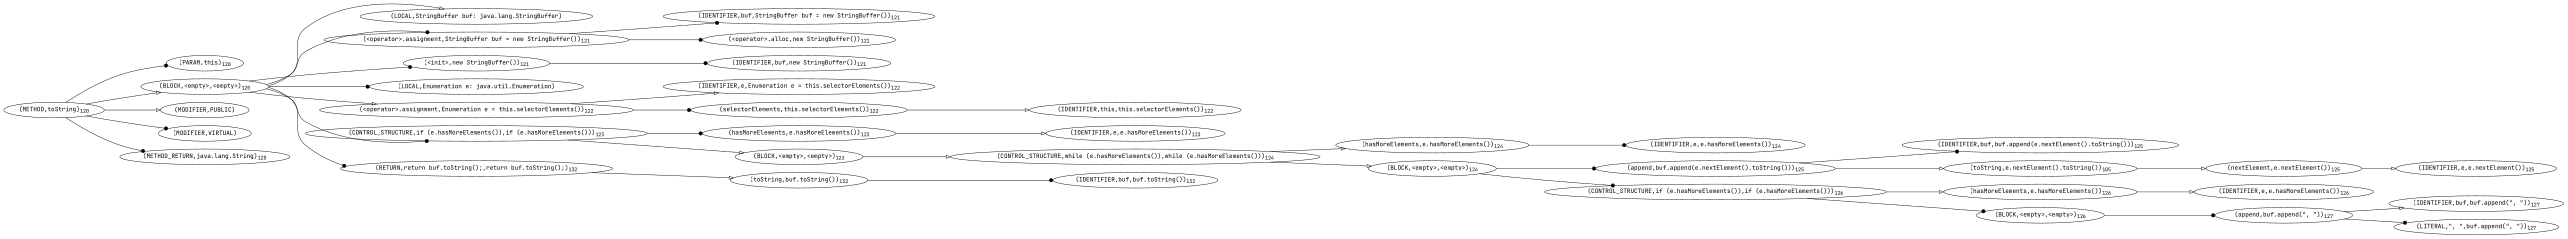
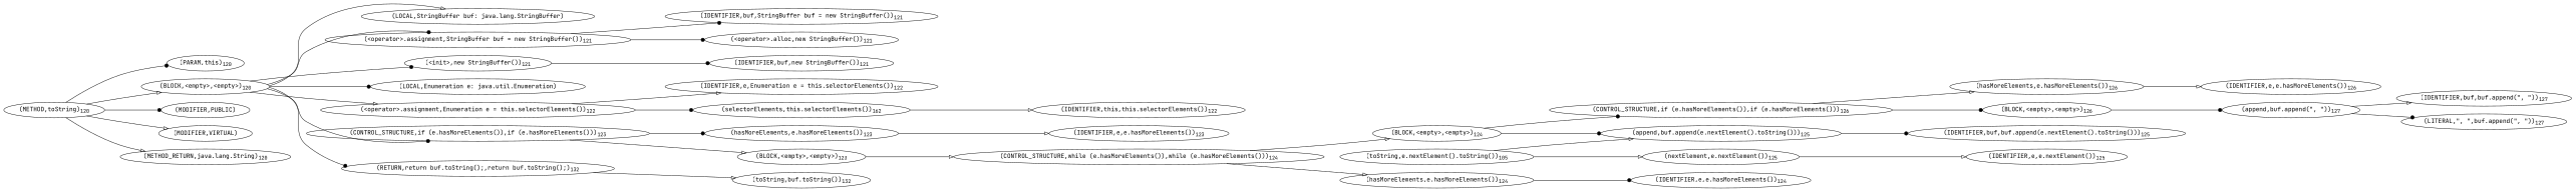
  digraph {
    fontname="JetBrains Mono"
    rankdir=LR
    node [fontname="JetBrains Mono"]
    edge [arrowhead=dot fontname="JetBrains Mono"]
    n1 [label=<(METHOD,toString)<SUB>120</SUB>>]
    n2 [label=<(PARAM,this)<SUB>120</SUB>>]
    n3 [label=<(BLOCK,&lt;empty&gt;,&lt;empty&gt;)<SUB>120</SUB>>]
    n4 [label=<(MODIFIER,PUBLIC)>]
    n5 [label=<(MODIFIER,VIRTUAL)>]
    n6 [label=<(METHOD_RETURN,java.lang.String)<SUB>120</SUB>>]
    n7 [label=<(LOCAL,StringBuffer buf: java.lang.StringBuffer)>]
    n8 [label=<(&lt;operator&gt;.assignment,StringBuffer buf = new StringBuffer())<SUB>121</SUB>>]
    n9 [label=<(&lt;init&gt;,new StringBuffer())<SUB>121</SUB>>]
    n10 [label=<(LOCAL,Enumeration e: java.util.Enumeration)>]
    n11 [label=<(&lt;operator&gt;.assignment,Enumeration e = this.selectorElements())<SUB>122</SUB>>]
    n12 [label=<(CONTROL_STRUCTURE,if (e.hasMoreElements()),if (e.hasMoreElements()))<SUB>123</SUB>>]
    n13 [label=<(RETURN,return buf.toString();,return buf.toString();)<SUB>132</SUB>>]
    n14 [label=<(IDENTIFIER,buf,StringBuffer buf = new StringBuffer())<SUB>121</SUB>>]
    n15 [label=<(&lt;operator&gt;.alloc,new StringBuffer())<SUB>121</SUB>>]
    n16 [label=<(IDENTIFIER,buf,new StringBuffer())<SUB>121</SUB>>]
    n17 [label=<(IDENTIFIER,e,Enumeration e = this.selectorElements())<SUB>122</SUB>>]
-   n18 [label=<(selectorElements,this.selectorElements())<SUB>122</SUB>>]
+   n18 [label=<(selectorElements,this.selectorElements())<SUB>162</SUB>>]
    n19 [label=<(hasMoreElements,e.hasMoreElements())<SUB>123</SUB>>]
    n20 [label=<(BLOCK,&lt;empty&gt;,&lt;empty&gt;)<SUB>123</SUB>>]
    n21 [label=<(toString,buf.toString())<SUB>132</SUB>>]
    n22 [label=<(IDENTIFIER,this,this.selectorElements())<SUB>122</SUB>>]
    n23 [label=<(IDENTIFIER,e,e.hasMoreElements())<SUB>123</SUB>>]
    n24 [label=<(CONTROL_STRUCTURE,while (e.hasMoreElements()),while (e.hasMoreElements()))<SUB>124</SUB>>]
    n25 [label=<(hasMoreElements,e.hasMoreElements())<SUB>124</SUB>>]
    n26 [label=<(BLOCK,&lt;empty&gt;,&lt;empty&gt;)<SUB>124</SUB>>]
    n27 [label=<(IDENTIFIER,e,e.hasMoreElements())<SUB>124</SUB>>]
    n28 [label=<(append,buf.append(e.nextElement().toString()))<SUB>125</SUB>>]
    n29 [label=<(CONTROL_STRUCTURE,if (e.hasMoreElements()),if (e.hasMoreElements()))<SUB>126</SUB>>]
    n30 [label=<(IDENTIFIER,buf,buf.append(e.nextElement().toString()))<SUB>125</SUB>>]
    n31 [label=<(toString,e.nextElement().toString())<SUB>105</SUB>>]
    n32 [label=<(hasMoreElements,e.hasMoreElements())<SUB>126</SUB>>]
    n33 [label=<(BLOCK,&lt;empty&gt;,&lt;empty&gt;)<SUB>126</SUB>>]
    n34 [label=<(nextElement,e.nextElement())<SUB>125</SUB>>]
    n35 [label=<(IDENTIFIER,e,e.nextElement())<SUB>125</SUB>>]
    n36 [label=<(IDENTIFIER,e,e.hasMoreElements())<SUB>126</SUB>>]
    n37 [label=<(append,buf.append(&quot;, &quot;))<SUB>127</SUB>>]
    n38 [label=<(IDENTIFIER,buf,buf.append(&quot;, &quot;))<SUB>127</SUB>>]
    n39 [label=<(LITERAL,&quot;, &quot;,buf.append(&quot;, &quot;))<SUB>127</SUB>>]
-   n40 [label=<(IDENTIFIER,buf,buf.toString())<SUB>132</SUB>>]
    n1 -> n2
    n1 -> n3 [arrowhead=onormal]
-   n1 -> n4 [arrowhead=onormal]
-   n1 -> n5
-   n1 -> n6
+   n1 -> n4
+   n1 -> n5 [arrowhead=onormal]
+   n1 -> n6 [arrowhead=onormal]
    n3 -> n7 [arrowhead=onormal]
    n3 -> n8
    n3 -> n9
    n3 -> n10
    n3 -> n11 [arrowhead=onormal]
    n3 -> n12
    n3 -> n13
    n8 -> n14
    n8 -> n15
    n9 -> n16
    n11 -> n17 [arrowhead=onormal]
    n11 -> n18
    n12 -> n19
    n12 -> n20 [arrowhead=onormal]
    n13 -> n21 [arrowhead=onormal]
    n18 -> n22 [arrowhead=onormal]
    n19 -> n23 [arrowhead=onormal]
    n20 -> n24 [arrowhead=onormal]
-   n21 -> n40
    n24 -> n25 [arrowhead=onormal]
    n24 -> n26 [arrowhead=onormal]
    n25 -> n27
    n26 -> n28
    n26 -> n29
    n28 -> n30
-   n28 -> n31 [arrowhead=onormal]
+   n31 -> n28 [arrowhead=onormal]
    n29 -> n32 [arrowhead=onormal]
    n29 -> n33
    n31 -> n34 [arrowhead=onormal]
    n32 -> n36 [arrowhead=onormal]
    n33 -> n37
    n34 -> n35 [arrowhead=onormal]
    n37 -> n38 [arrowhead=onormal]
    n37 -> n39
  }
